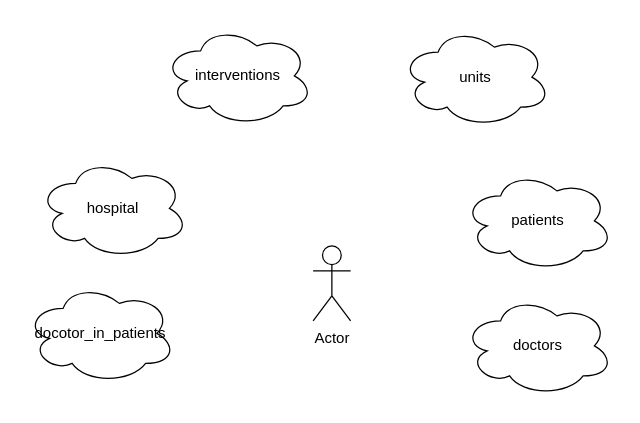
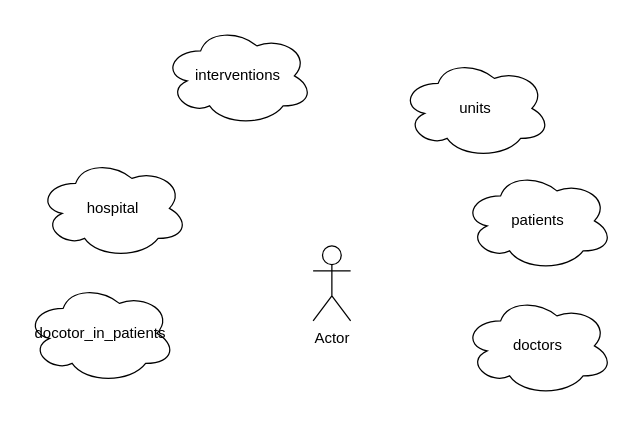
  <mxCell id="0" />
  <mxCell id="1" parent="0" />
  <mxCell id="2" value="Actor" style="shape=umlActor;verticalLabelPosition=bottom;verticalAlign=top;html=1;outlineConnect=0;" vertex="1" parent="1"><mxGeometry x="250" y="196" width="30" height="60" as="geometry" /></mxCell>
  <mxCell id="3" value="hospital" style="ellipse;shape=cloud;whiteSpace=wrap;html=1;" vertex="1" parent="1"><mxGeometry x="30" y="126" width="120" height="80" as="geometry" /></mxCell>
  <mxCell id="4" value="interventions" style="ellipse;shape=cloud;whiteSpace=wrap;html=1;" vertex="1" parent="1"><mxGeometry x="130" y="20" width="120" height="80" as="geometry" /></mxCell>
- <mxCell id="5" value="units" style="ellipse;shape=cloud;whiteSpace=wrap;html=1;" vertex="1" parent="1"><mxGeometry x="320" y="21" width="120" height="80" as="geometry" /></mxCell>
+ <mxCell id="5" value="units" style="ellipse;shape=cloud;whiteSpace=wrap;html=1;" vertex="1" parent="1"><mxGeometry x="320" y="46" width="120" height="80" as="geometry" /></mxCell>
  <mxCell id="6" value="patients" style="ellipse;shape=cloud;whiteSpace=wrap;html=1;" vertex="1" parent="1"><mxGeometry x="370" y="136" width="120" height="80" as="geometry" /></mxCell>
  <mxCell id="7" value="docotor_in_patients" style="ellipse;shape=cloud;whiteSpace=wrap;html=1;" vertex="1" parent="1"><mxGeometry x="20" y="226" width="120" height="80" as="geometry" /></mxCell>
  <mxCell id="8" value="doctors" style="ellipse;shape=cloud;whiteSpace=wrap;html=1;" vertex="1" parent="1"><mxGeometry x="370" y="236" width="120" height="80" as="geometry" /></mxCell>
